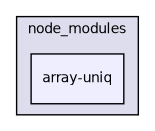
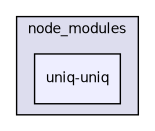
  digraph {
    compound=true
-   n1 [fillcolor="#eeeeff" fontname=Helvetica fontsize=10 label="array-uniq" pencolor=black shape=box style=filled]
+   n1 [fillcolor="#eeeeff" fontname=Helvetica fontsize=10 label="uniq-uniq" pencolor=black shape=box style=filled]
    subgraph cluster_1 {
      bgcolor="#ddddee"
      fontname=Helvetica
      fontsize=10
      label=node_modules
      pencolor=black
      n1
    }
  }
